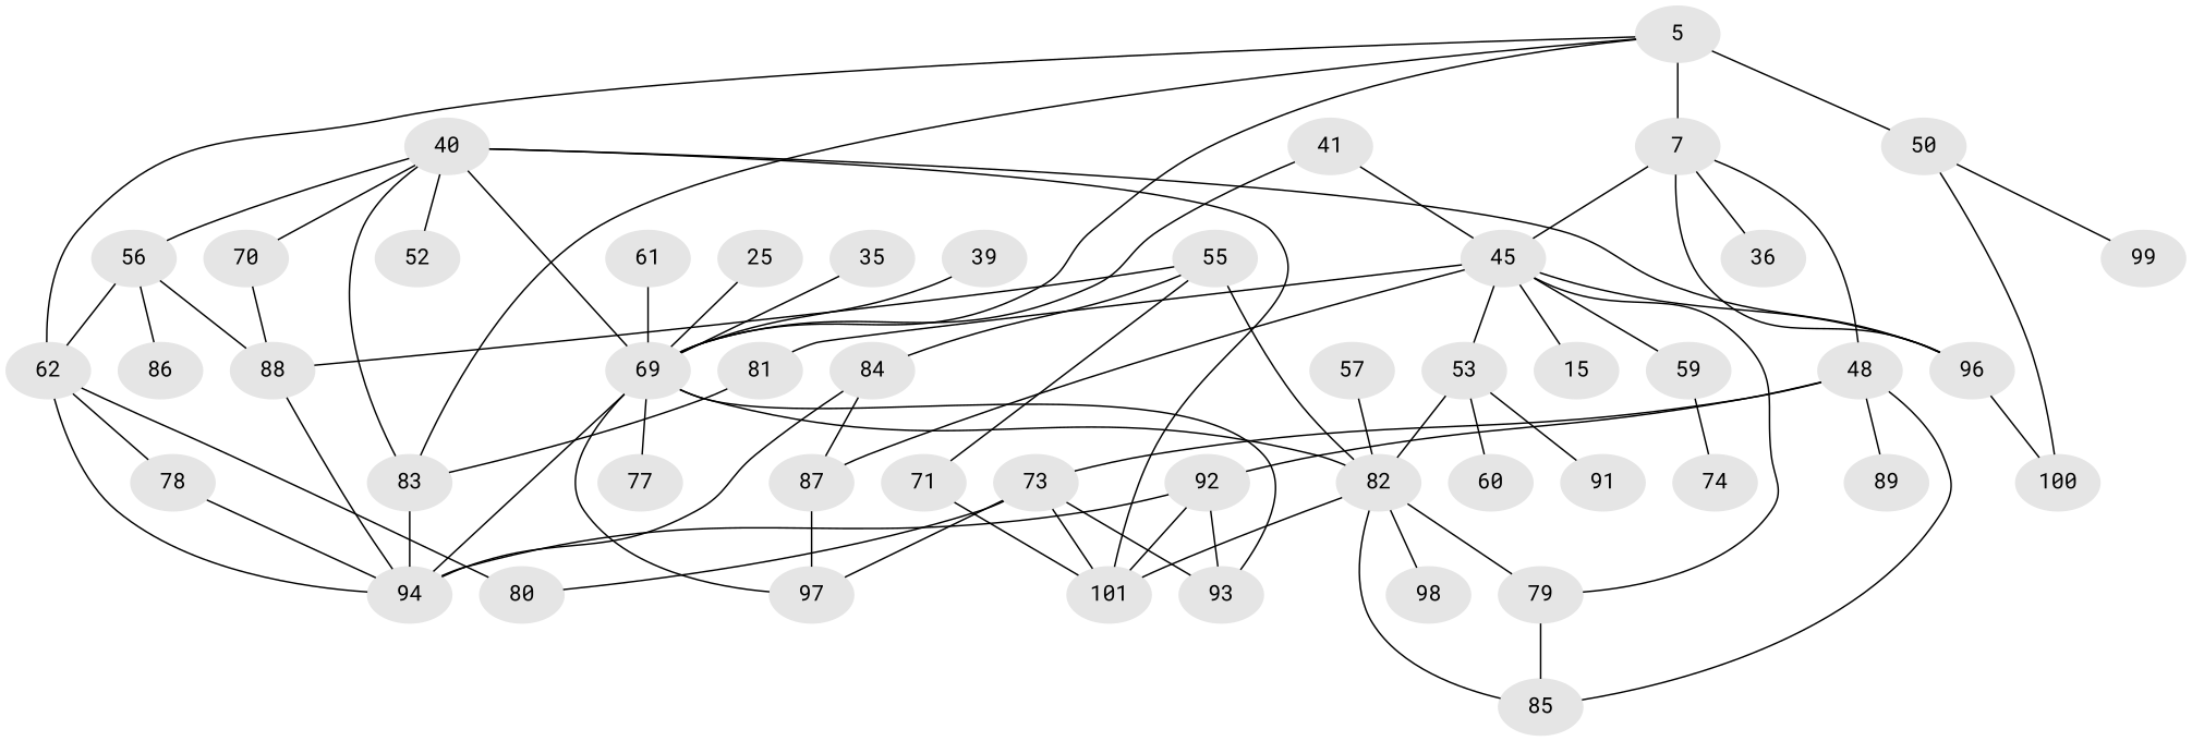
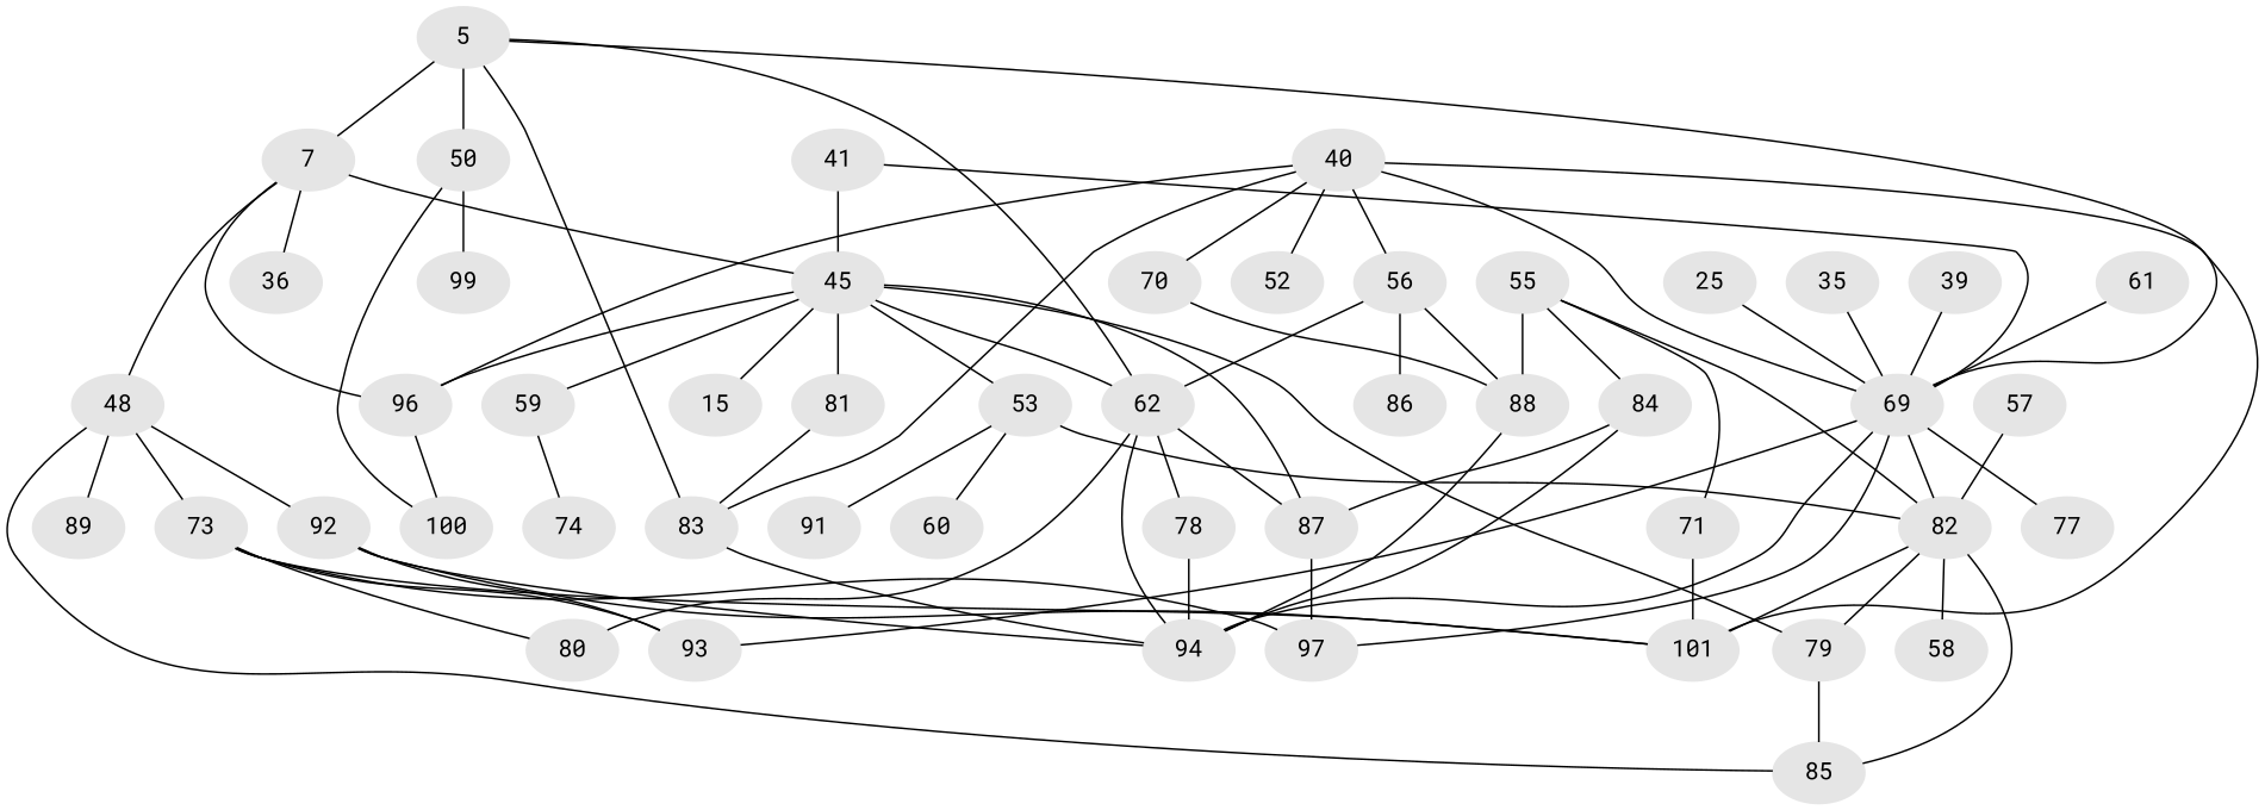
  graph {
    fontname="Roboto Mono"
    node [color=gray90 fontname="Roboto Mono" style=filled]
    edge [fontname="Roboto Mono"]
    5 [super="+1"]
    7
    n3 [label=50 super="+28"]
    62 [super="+33+17+54+18"]
    69 [super="+2+3+23"]
    83 [super="+42"]
    36
    45 [super="+24+19"]
    48 [super="+47"]
    96 [super="+21+90"]
    99
    100 [super="+12"]
    87 [super="+38+72"]
    78
    80 [super="+65"]
    94 [super="+51+66"]
    82 [super="+49"]
    77
    93 [super="+20"]
    97
    53
    59
    79
    81 [super="+64"]
    n25 [label=15]
    73 [super="+68+67"]
    85 [super="+75"]
    89
    92
    25
    35
    39
    40 [super="+26+32"]
    52
    56
    70 [super="+46"]
    101 [super="+63"]
    88 [super="+31"]
    86
    41
    60
    91
    74
-   98
+   98 [label=58]
    55 [super="+37"]
    71
    84 [super="+58"]
    57
    61
    5 -- 7 [weight=2]
    5 -- n3 [weight=2]
    5 -- 62
    5 -- 69
    5 -- 83
    7 -- 36
    7 -- 45
    7 -- 48
    7 -- 96
    n3 -- 99
    n3 -- 100
+   62 -- 87 [weight=2]
    62 -- 78
    62 -- 80 [weight=2]
    62 -- 94
    69 -- 94 [weight=2]
    69 -- 82
    69 -- 77
    69 -- 93
    69 -- 97
    83 -- 94
+   45 -- 62 [weight=2]
    45 -- 96
    45 -- 87 [weight=2]
    45 -- 53
    45 -- 59
    45 -- 79
    45 -- 81
    45 -- n25
    48 -- 73
    48 -- 85
    48 -- 89
    48 -- 92
    96 -- 100
    87 -- 97
    78 -- 94
    82 -- 79 [weight=2]
    82 -- 85
    82 -- 101
    82 -- 98
    53 -- 82
    53 -- 60
    53 -- 91
    59 -- 74
    79 -- 85
    81 -- 83
    73 -- 80
    73 -- 93
    73 -- 97
    73 -- 101
    92 -- 94
    92 -- 93
    92 -- 101
    25 -- 69
    35 -- 69
    39 -- 69
    40 -- 69 [weight=2]
    40 -- 83
    40 -- 96
    40 -- 52
    40 -- 56
    40 -- 70
    40 -- 101
    56 -- 62
    56 -- 88
    56 -- 86
    70 -- 88
    88 -- 94
    41 -- 69
    41 -- 45
    55 -- 82
    55 -- 88 [weight=2]
    55 -- 71
    55 -- 84
    71 -- 101
    84 -- 87
    84 -- 94
    57 -- 82
    61 -- 69
  }
